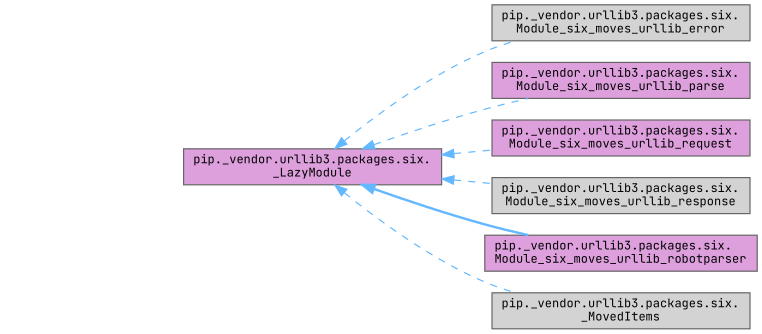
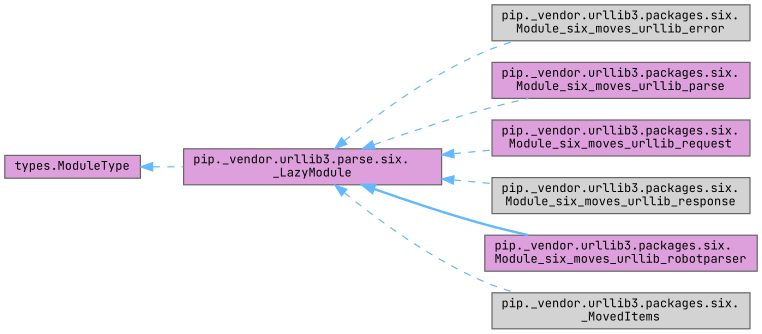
  digraph {
    fontname="JetBrains Mono"
    rankdir=LR
    node [color=gray40 fillcolor=plum fontname="JetBrains Mono" fontsize=10 shape=box style=filled]
    edge [color=steelblue1 dir=back fontname="JetBrains Mono" fontsize=10 labelfontname=Helvetica labelfontsize=10 style=dashed]
-   n1 [fontcolor=black height=0.2 label="pip._vendor.urllib3.packages.six.\l_LazyModule" width=0.4]
+   n1 [fontcolor=black height=0.2 label="pip._vendor.urllib3.parse.six.\l_LazyModule" width=0.4]
    n2 [fillcolor=lightgrey height=0.2 label="pip._vendor.urllib3.packages.six.\lModule_six_moves_urllib_error" width=0.4]
    n3 [height=0.2 label="pip._vendor.urllib3.packages.six.\lModule_six_moves_urllib_parse" width=0.4]
    n4 [height=0.2 label="pip._vendor.urllib3.packages.six.\lModule_six_moves_urllib_request" width=0.4]
    n5 [fillcolor=lightgrey height=0.2 label="pip._vendor.urllib3.packages.six.\lModule_six_moves_urllib_response" width=0.4]
    n6 [height=0.2 label="pip._vendor.urllib3.packages.six.\lModule_six_moves_urllib_robotparser" width=0.4]
    n7 [fillcolor=lightgrey height=0.2 label="pip._vendor.urllib3.packages.six.\l_MovedItems" width=0.4]
+   n8 [height=0.2 label="types.ModuleType" width=0.4]
    n1 -> n2
    n1 -> n3
    n1 -> n4
    n1 -> n5
    n1 -> n6 [style=bold]
    n1 -> n7
+   n8 -> n1
  }
